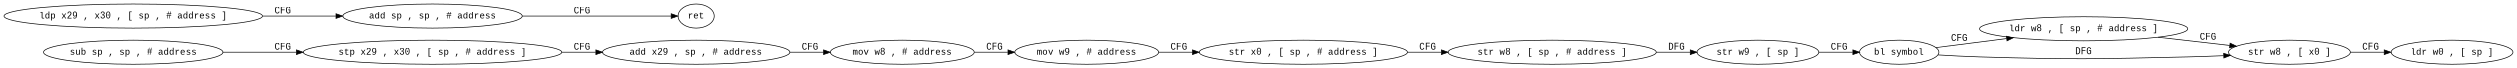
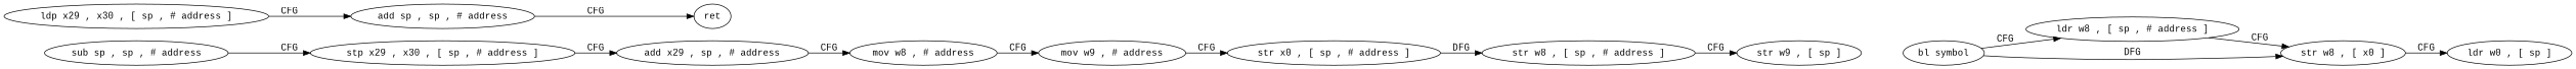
  digraph {
    fontname="Liberation Mono"
    rankdir=LR
    node [fontname="Liberation Mono"]
    edge [fontname="Liberation Mono"]
    n1 [label="sub sp , sp , # address"]
    n2 [label="stp x29 , x30 , [ sp , # address ]"]
    n3 [label="add x29 , sp , # address"]
    n4 [label="mov w8 , # address"]
    n5 [label="mov w9 , # address"]
    n6 [label="str x0 , [ sp , # address ]"]
    n7 [label="str w8 , [ sp , # address ]"]
    n8 [label="str w9 , [ sp ]"]
    n9 [label="bl symbol"]
    n10 [label="ldr w8 , [ sp , # address ]"]
    n11 [label="str w8 , [ x0 ]"]
    n12 [label="ldr w0 , [ sp ]"]
    n13 [label="ldp x29 , x30 , [ sp , # address ]"]
    n14 [label="add sp , sp , # address"]
    n15 [label=ret]
    n1 -> n2 [label=CFG]
    n2 -> n3 [label=CFG]
    n3 -> n4 [label=CFG]
    n4 -> n5 [label=CFG]
    n5 -> n6 [label=CFG]
-   n6 -> n7 [label=CFG]
-   n7 -> n8 [label=DFG]
-   n8 -> n9 [label=CFG]
+   n6 -> n7 [label=DFG]
+   n7 -> n8 [label=CFG]
    n9 -> n10 [label=CFG]
    n9 -> n11 [label=DFG]
    n10 -> n11 [label=CFG]
    n11 -> n12 [label=CFG]
    n13 -> n14 [label=CFG]
    n14 -> n15 [label=CFG]
  }
